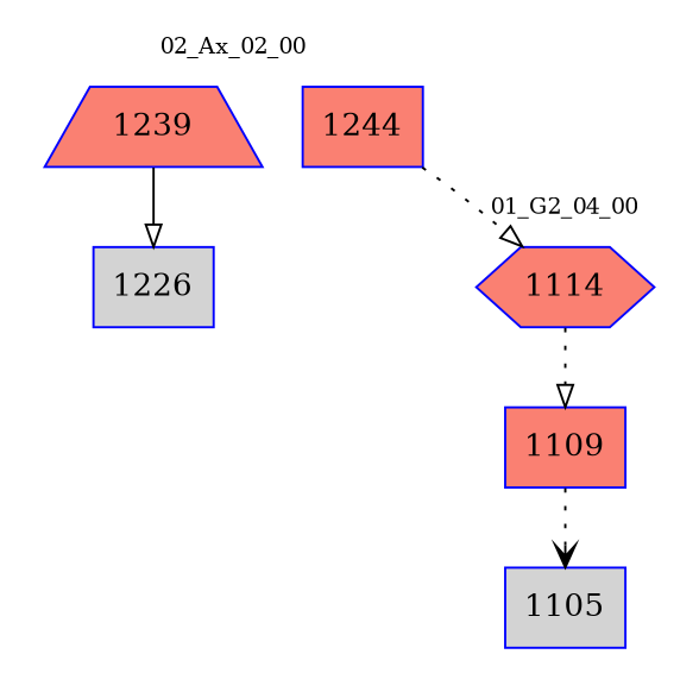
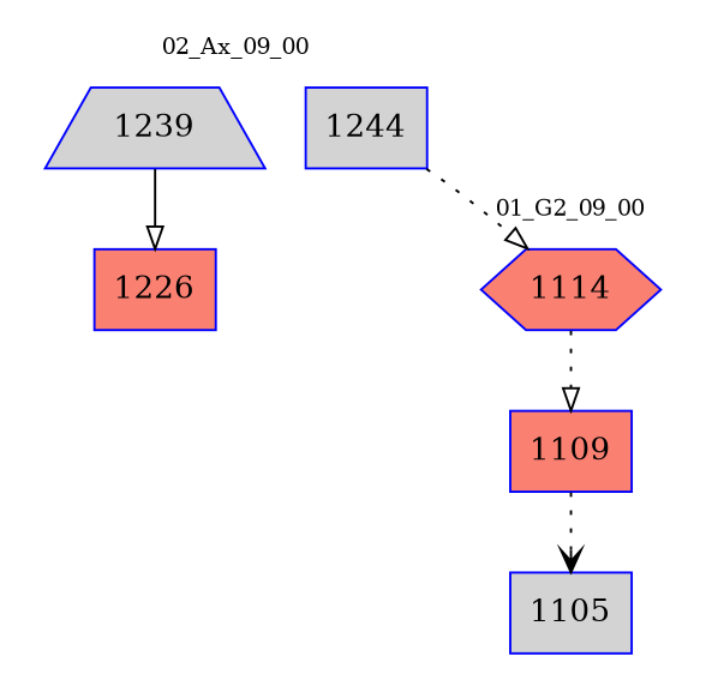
  digraph {
    node [color=blue fillcolor=salmon shape=box style=filled]
    edge [arrowhead=onormal color=black style=dotted]
-   n1 [label=1244]
-   n2 [label=1239 shape=trapezium]
-   n3 [fillcolor=lightgrey label=1226]
+   n1 [fillcolor=lightgrey label=1244]
+   n2 [fillcolor=lightgrey label=1239 shape=trapezium]
+   n3 [label=1226]
    n4 [label=1114 shape=hexagon]
    n5 [label=1109]
    n6 [fillcolor=lightgrey label=1105]
    subgraph cluster_1 {
      color=white
      fontsize=10
-     label="02_Ax_02_00"
+     label="02_Ax_09_00"
      n1
      n2
      n3
    }
    subgraph cluster_2 {
      color=white
      fontsize=10
-     label="01_G2_04_00"
+     label="01_G2_09_00"
      n4
      n5
      n6
    }
    n1 -> n4
    n2 -> n3 [style=solid]
    n4 -> n5
    n5 -> n6 [arrowhead=vee]
  }
